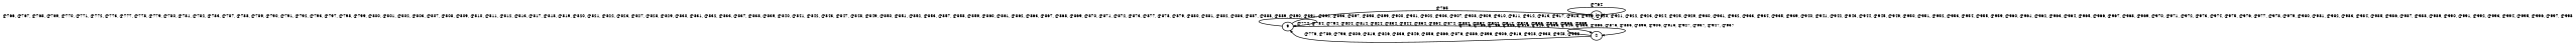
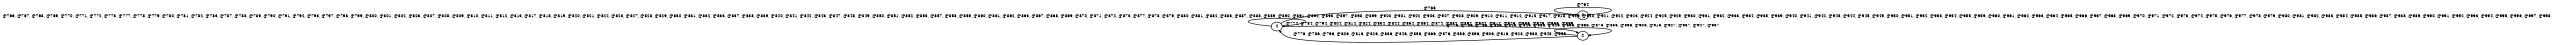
  digraph {
    rankdir=LR
    node [fontsize=20 penwidth=3 shape=oval style=rounded]
    edge [arrowsize=1 color=black fontsize=20 penwidth=3 style=bold]
-   1
-   4 [label=9]
+   1 [label=0]
+   4
    2
    1 -> 1 [label="@764"]
    4 -> 1 [label="@765"]
    4 -> 4 [label="@766, @767, @768, @769, @770, @771, @772, @773, @777, @778, @779, @780, @781, @782, @783, @787, @788, @789, @790, @791, @792, @793, @797, @798, @799, @800, @801, @802, @803, @807, @808, @809, @810, @811, @812, @813, @817, @818, @819, @820, @821, @822, @823, @827, @828, @829, @830, @831, @832, @833, @837, @838, @839, @840, @841, @842, @843, @847, @848, @849, @850, @851, @852, @853, @857, @858, @859, @860, @861, @862, @863, @867, @868, @869, @870, @871, @872, @873, @877, @878, @879, @880, @881, @882, @883, @887, @888, @889, @890, @891, @892, @893, @897, @898, @899, @900, @901, @902, @903, @907, @908, @909, @910, @911, @912, @913, @917, @918, @919, @920, @921, @922, @923, @924, @925, @929, @930, @931, @932, @933, @934, @935, @939, @940, @941, @942, @943, @944, @945, @949, @950, @951, @952, @953, @954, @955, @959, @960, @961, @962, @963, @964, @965, @966, @967, @968, @969, @970, @971, @972, @973, @974, @975, @976, @977, @978, @979, @980, @981, @982, @983, @984, @985, @986, @987, @988, @989, @990, @991, @992, @993, @994, @995, @996, @997, @998"]
    4 -> 2 [label="@774, @784, @794, @804, @814, @824, @834, @844, @854, @864, @874, @884, @894, @904, @914, @926, @936, @946, @956, @999"]
    2 -> 4 [label="@776, @786, @796, @806, @816, @826, @836, @846, @856, @866, @876, @886, @896, @906, @916, @928, @938, @948, @958"]
    2 -> 2 [label="@775, @785, @795, @805, @815, @825, @835, @845, @855, @865, @875, @885, @895, @905, @915, @927, @937, @947, @957"]
  }
